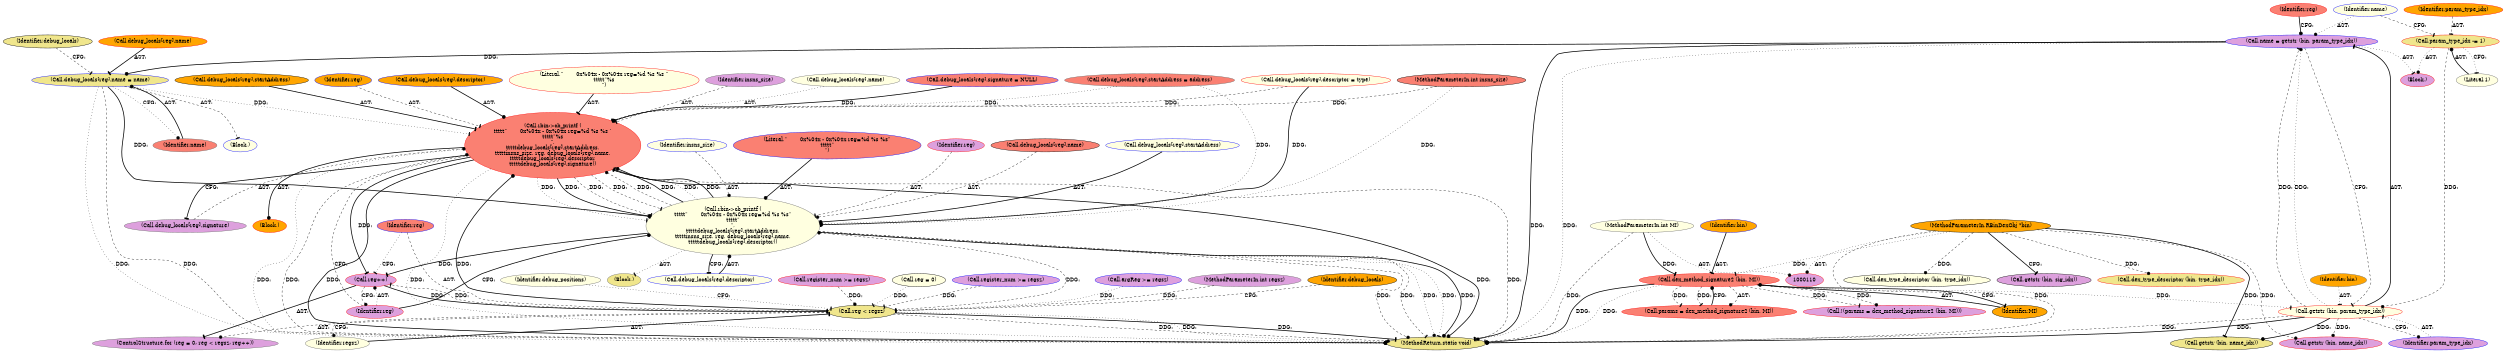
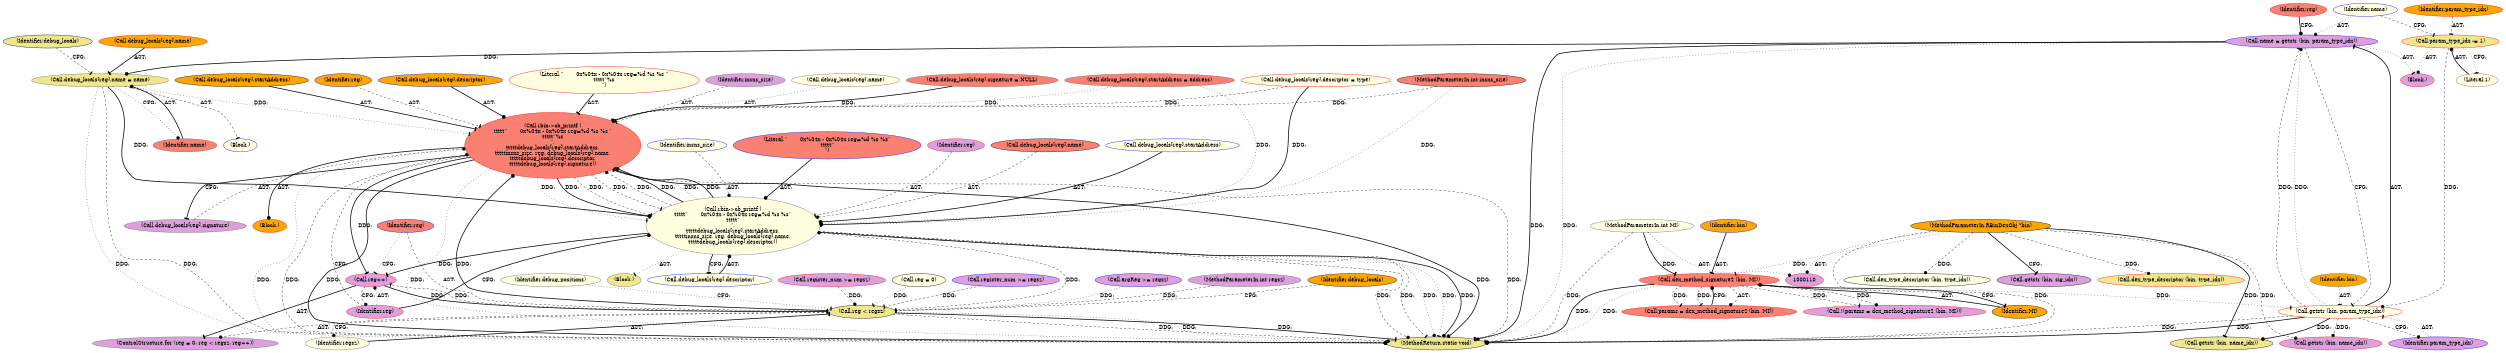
  digraph {
    node [color=red fillcolor=plum style=filled]
    edge [arrowhead=tee style=dashed]
    n1 [color=blue label="(Call,name = getstr (bin, param_type_idx))"]
    n2 [fillcolor=lightyellow label="(Call,getstr (bin, param_type_idx))"]
-   n3 [color=blue fillcolor=khaki label="(Call,debug_locals[reg].name = name)"]
+   n3 [color=gray40 fillcolor=khaki label="(Call,debug_locals[reg].name = name)"]
    n4 [label="(Block,)"]
    n5 [color=black fillcolor=khaki label="(MethodReturn,static void)"]
    n6 [color=blue label="(Identifier,param_type_idx)"]
    n7 [color=black fillcolor=khaki label="(Call,getstr (bin, name_idx))"]
    n8 [label="(Call,getstr (bin, name_idx))"]
    n9 [fillcolor=salmon label="(Call,rbin->cb_printf (\n\t\t\t\t\t\"        0x%04x - 0x%04x reg=%d %s %s \"\n\t\t\t\t\t\"%s\n\",\n\t\t\t\t\tdebug_locals[reg].startAddress,\n\t\t\t\t\tinsns_size, reg, debug_locals[reg].name,\n\t\t\t\t\tdebug_locals[reg].descriptor,\n\t\t\t\t\tdebug_locals[reg].signature))"]
    n10 [color=gray40 fillcolor=lightyellow label="(Call,rbin->cb_printf (\n\t\t\t\t\t\"        0x%04x - 0x%04x reg=%d %s %s\"\n\t\t\t\t\t\"\n\",\n\t\t\t\t\tdebug_locals[reg].startAddress,\n\t\t\t\t\tinsns_size, reg, debug_locals[reg].name,\n\t\t\t\t\tdebug_locals[reg].descriptor))"]
    n11 [color=gray40 fillcolor=salmon label="(Identifier,name)"]
    n12 [color=blue fillcolor=lightyellow label="(Block,)"]
    n13 [fillcolor=salmon label="(Call,dex_method_signature2 (bin, MI))"]
    n14 [fillcolor=salmon label="(Call,params = dex_method_signature2 (bin, MI))"]
    n15 [label="(Call,!(params = dex_method_signature2 (bin, MI)))"]
    n16 [color=black fillcolor=orange label="(Identifier,MI)"]
    n17 [color=black fillcolor=orange label="(MethodParameterIn,RBinDexObj *bin)"]
    n18 [fillcolor=khaki label="(Call,dex_type_descriptor (bin, type_idx))"]
    n19 [color=black fillcolor=lightyellow label="(Call,dex_type_descriptor (bin, type_idx))"]
    n20 [color=black label="(Call,getstr (bin, sig_idx))"]
    1000110
    n22 [color=gray40 fillcolor=lightyellow label="(MethodParameterIn,int MI)"]
    n23 [fillcolor=khaki label="(Call,param_type_idx -= 1)"]
    n24 [color=gray40 fillcolor=lightyellow label="(Literal,1)"]
    n25 [label="(Call,reg++)"]
    n26 [color=gray40 label="(Call,debug_locals[reg].signature)"]
    n27 [fillcolor=orange label="(Block,)"]
    n28 [color=blue fillcolor=lightyellow label="(Call,debug_locals[reg].descriptor)"]
    n29 [color=gray40 fillcolor=khaki label="(Block,)"]
    n30 [color=black fillcolor=khaki label="(Call,reg < regsz)"]
    n31 [color=gray40 label="(ControlStructure,for (reg = 0; reg < regsz; reg++))"]
    n32 [label="(Identifier,reg)"]
    n33 [color=gray40 fillcolor=lightyellow label="(Identifier,regsz)"]
    n34 [fillcolor=lightyellow label="(Literal,\"        0x%04x - 0x%04x reg=%d %s %s \"\n\t\t\t\t\t\"%s\n\")"]
    n35 [color=black fillcolor=salmon label="(MethodParameterIn,int insns_size)"]
    n36 [fillcolor=lightyellow label="(Call,debug_locals[reg].descriptor = type)"]
    n37 [color=gray40 label="(Identifier,insns_size)"]
    n38 [color=blue fillcolor=orange label="(Identifier,bin)"]
    n39 [color=gray40 fillcolor=lightyellow label="(Call,debug_locals[reg].name)"]
    n40 [color=gray40 fillcolor=orange label="(Identifier,bin)"]
    n41 [color=blue fillcolor=lightyellow label="(Identifier,name)"]
    n42 [color=gray40 label="(MethodParameterIn,int regsz)"]
    n43 [color=black fillcolor=orange label="(Identifier,debug_locals)"]
    n44 [color=gray40 fillcolor=lightyellow label="(Identifier,debug_positions)"]
    n45 [label="(Call,register_num >= regsz)"]
    n46 [color=black fillcolor=lightyellow label="(Call,reg = 0)"]
-   n47 [color=blue fillcolor=salmon label="(Call,debug_locals[reg].signature = NULL)"]
+   n47 [color=gray40 fillcolor=salmon label="(Call,debug_locals[reg].signature = NULL)"]
    n48 [color=blue fillcolor=lightyellow label="(Identifier,insns_size)"]
    n49 [color=gray40 fillcolor=salmon label="(Call,debug_locals[reg].startAddress = address)"]
    n50 [color=blue fillcolor=salmon label="(Literal,\"        0x%04x - 0x%04x reg=%d %s %s\"\n\t\t\t\t\t\"\n\")"]
    n51 [fillcolor=orange label="(Identifier,param_type_idx)"]
    n52 [label="(Identifier,reg)"]
    n53 [color=black fillcolor=salmon label="(Call,debug_locals[reg].name)"]
    n54 [color=black fillcolor=khaki label="(Identifier,debug_locals)"]
    n55 [fillcolor=orange label="(Call,debug_locals[reg].name)"]
    n56 [color=blue fillcolor=lightyellow label="(Call,debug_locals[reg].startAddress)"]
    n57 [fillcolor=salmon label="(Identifier,reg)"]
    n58 [color=black fillcolor=orange label="(Call,debug_locals[reg].startAddress)"]
    n59 [color=blue fillcolor=orange label="(Identifier,reg)"]
    n60 [color=blue fillcolor=orange label="(Call,debug_locals[reg].descriptor)"]
    n61 [color=blue fillcolor=salmon label="(Identifier,reg)"]
    n62 [color=blue label="(Call,register_num >= regsz)"]
    n63 [color=blue label="(Call,argReg >= regsz)"]
    n1 -> n2 [label="CFG: "]
    n1 -> n3 [arrowhead=dot label="DDG: " style=bold]
    n1 -> n4 [label="AST: " style=dotted]
    n1 -> n5 [label="DDG: " style=bold]
    n1 -> n5 [label="DDG: " style=dotted]
    n2 -> n1 [label="AST: " style=bold]
    n2 -> n1 [label="DDG: "]
    n2 -> n1 [arrowhead=dot label="DDG: " style=dotted]
    n2 -> n5 [arrowhead=dot label="DDG: "]
    n2 -> n5 [arrowhead=dot label="DDG: " style=bold]
    n2 -> n6 [arrowhead=dot label="CFG: "]
    n2 -> n7 [arrowhead=dot label="DDG: " style=bold]
    n2 -> n8 [arrowhead=dot label="DDG: "]
    n3 -> n5 [label="DDG: "]
    n3 -> n5 [arrowhead=dot label="DDG: " style=dotted]
    n3 -> n9 [label="DDG: " style=dotted]
    n3 -> n10 [label="DDG: " style=bold]
    n3 -> n11 [arrowhead=dot label="CFG: " style=dotted]
    n3 -> n12 [label="AST: "]
    n6 -> n2 [label="AST: " style=dotted]
    n9 -> n5 [label="DDG: " style=dotted]
    n9 -> n5 [arrowhead=dot label="DDG: "]
    n9 -> n5 [arrowhead=dot label="DDG: " style=bold]
    n9 -> n5 [arrowhead=dot label="DDG: " style=dotted]
    n9 -> n5 [arrowhead=dot label="DDG: " style=bold]
    n9 -> n5 [arrowhead=dot label="DDG: "]
    n9 -> n10 [label="DDG: " style=dotted]
    n9 -> n10 [arrowhead=dot label="DDG: " style=bold]
    n9 -> n10 [label="DDG: "]
    n9 -> n10 [label="DDG: "]
    n9 -> n25 [label="DDG: " style=bold]
    n9 -> n26 [label="CFG: " style=bold]
    n9 -> n27 [arrowhead=dot label="AST: " style=bold]
    n10 -> n5 [arrowhead=dot label="DDG: "]
    n10 -> n5 [label="DDG: "]
    n10 -> n5 [arrowhead=dot label="DDG: " style=dotted]
    n10 -> n5 [label="DDG: " style=dotted]
    n10 -> n5 [arrowhead=dot label="DDG: " style=bold]
    n10 -> n9 [arrowhead=dot label="DDG: "]
    n10 -> n9 [arrowhead=dot label="DDG: " style=bold]
    n10 -> n9 [label="DDG: " style=dotted]
    n10 -> n9 [label="DDG: " style=bold]
    n10 -> n25 [label="DDG: " style=bold]
    n10 -> n28 [label="CFG: " style=bold]
    n10 -> n29 [label="AST: " style=dotted]
    n11 -> n3 [arrowhead=dot label="AST: " style=bold]
    n13 -> n2 [label="DDG: " style=dotted]
    n13 -> n5 [arrowhead=dot label="DDG: " style=bold]
    n13 -> n5 [arrowhead=dot label="DDG: " style=dotted]
    n13 -> n14 [arrowhead=dot label="AST: "]
    n13 -> n14 [label="DDG: "]
    n13 -> n14 [label="DDG: "]
    n13 -> n15 [arrowhead=dot label="DDG: "]
    n13 -> n15 [label="DDG: "]
    n13 -> n16 [label="CFG: " style=bold]
    n14 -> n13 [arrowhead=dot label="CFG: " style=bold]
    n16 -> n13 [arrowhead=dot label="AST: " style=bold]
    n17 -> n5 [label="DDG: "]
    n17 -> n7 [label="DDG: " style=bold]
    n17 -> n8 [arrowhead=dot label="DDG: "]
    n17 -> n13 [label="DDG: " style=dotted]
    n17 -> n18 [arrowhead=dot label="DDG: "]
    n17 -> n19 [arrowhead=dot label="DDG: "]
    n17 -> n20 [label="CFG: " style=bold]
    n17 -> 1000110 [arrowhead=dot label="AST: " style=dotted]
    n22 -> n5 [label="DDG: "]
    n22 -> n13 [label="DDG: " style=bold]
    n22 -> 1000110 [arrowhead=dot label="AST: " style=dotted]
    n23 -> n2 [arrowhead=dot label="DDG: "]
    n23 -> n4 [arrowhead=dot label="AST: " style=dotted]
    n23 -> n24 [label="CFG: " style=dotted]
    n24 -> n23 [arrowhead=dot label="AST: " style=bold]
    n25 -> n30 [label="DDG: " style=bold]
    n25 -> n31 [label="AST: " style=bold]
    n25 -> n32 [arrowhead=dot label="CFG: "]
    n26 -> n9 [arrowhead=dot label="AST: "]
    n28 -> n10 [arrowhead=dot label="AST: " style=bold]
    n30 -> n5 [label="DDG: " style=bold]
    n30 -> n5 [arrowhead=dot label="DDG: "]
    n30 -> n5 [arrowhead=dot label="DDG: " style=dotted]
    n30 -> n9 [arrowhead=dot label="DDG: " style=bold]
    n30 -> n10 [arrowhead=dot label="DDG: "]
    n30 -> n25 [label="DDG: "]
    n30 -> n31 [arrowhead=dot label="AST: "]
    n30 -> n33 [arrowhead=dot label="CFG: "]
    n32 -> n9 [arrowhead=dot label="CFG: "]
    n32 -> n10 [arrowhead=dot label="CFG: " style=bold]
    n32 -> n25 [arrowhead=dot label="AST: " style=dotted]
    n33 -> n30 [label="AST: " style=bold]
    n34 -> n9 [label="AST: " style=bold]
    n35 -> n9 [label="DDG: "]
    n35 -> n10 [arrowhead=dot label="DDG: " style=dotted]
    n36 -> n9 [arrowhead=dot label="DDG: "]
    n36 -> n10 [label="DDG: " style=bold]
    n37 -> n9 [label="AST: "]
    n38 -> n13 [label="AST: " style=bold]
    n39 -> n9 [arrowhead=dot label="AST: " style=dotted]
    n40 -> n2 [label="AST: " style=dotted]
    n41 -> n1 [arrowhead=dot label="AST: " style=dotted]
    n41 -> n23 [label="CFG: "]
    n42 -> n30 [label="DDG: "]
    n43 -> n30 [label="CFG: "]
    n44 -> n30 [label="CFG: " style=dotted]
    n45 -> n30 [arrowhead=dot label="DDG: "]
    n46 -> n30 [label="DDG: " style=dotted]
    n47 -> n9 [arrowhead=dot label="DDG: " style=bold]
    n48 -> n10 [arrowhead=dot label="AST: "]
    n49 -> n9 [label="DDG: " style=dotted]
    n49 -> n10 [arrowhead=dot label="DDG: " style=dotted]
    n50 -> n10 [arrowhead=dot label="AST: " style=bold]
    n51 -> n23 [label="AST: "]
    n52 -> n10 [label="AST: "]
    n53 -> n10 [arrowhead=dot label="AST: "]
    n54 -> n3 [label="CFG: "]
    n55 -> n3 [label="AST: " style=bold]
    n56 -> n10 [arrowhead=dot label="AST: " style=bold]
    n57 -> n1 [arrowhead=dot label="CFG: " style=bold]
    n58 -> n9 [label="AST: " style=bold]
    n59 -> n9 [label="AST: "]
    n60 -> n9 [arrowhead=dot label="AST: " style=bold]
    n61 -> n25 [label="CFG: " style=dotted]
    n61 -> n30 [label="AST: "]
    n62 -> n30 [label="DDG: "]
    n63 -> n30 [label="DDG: " style=dotted]
  }
